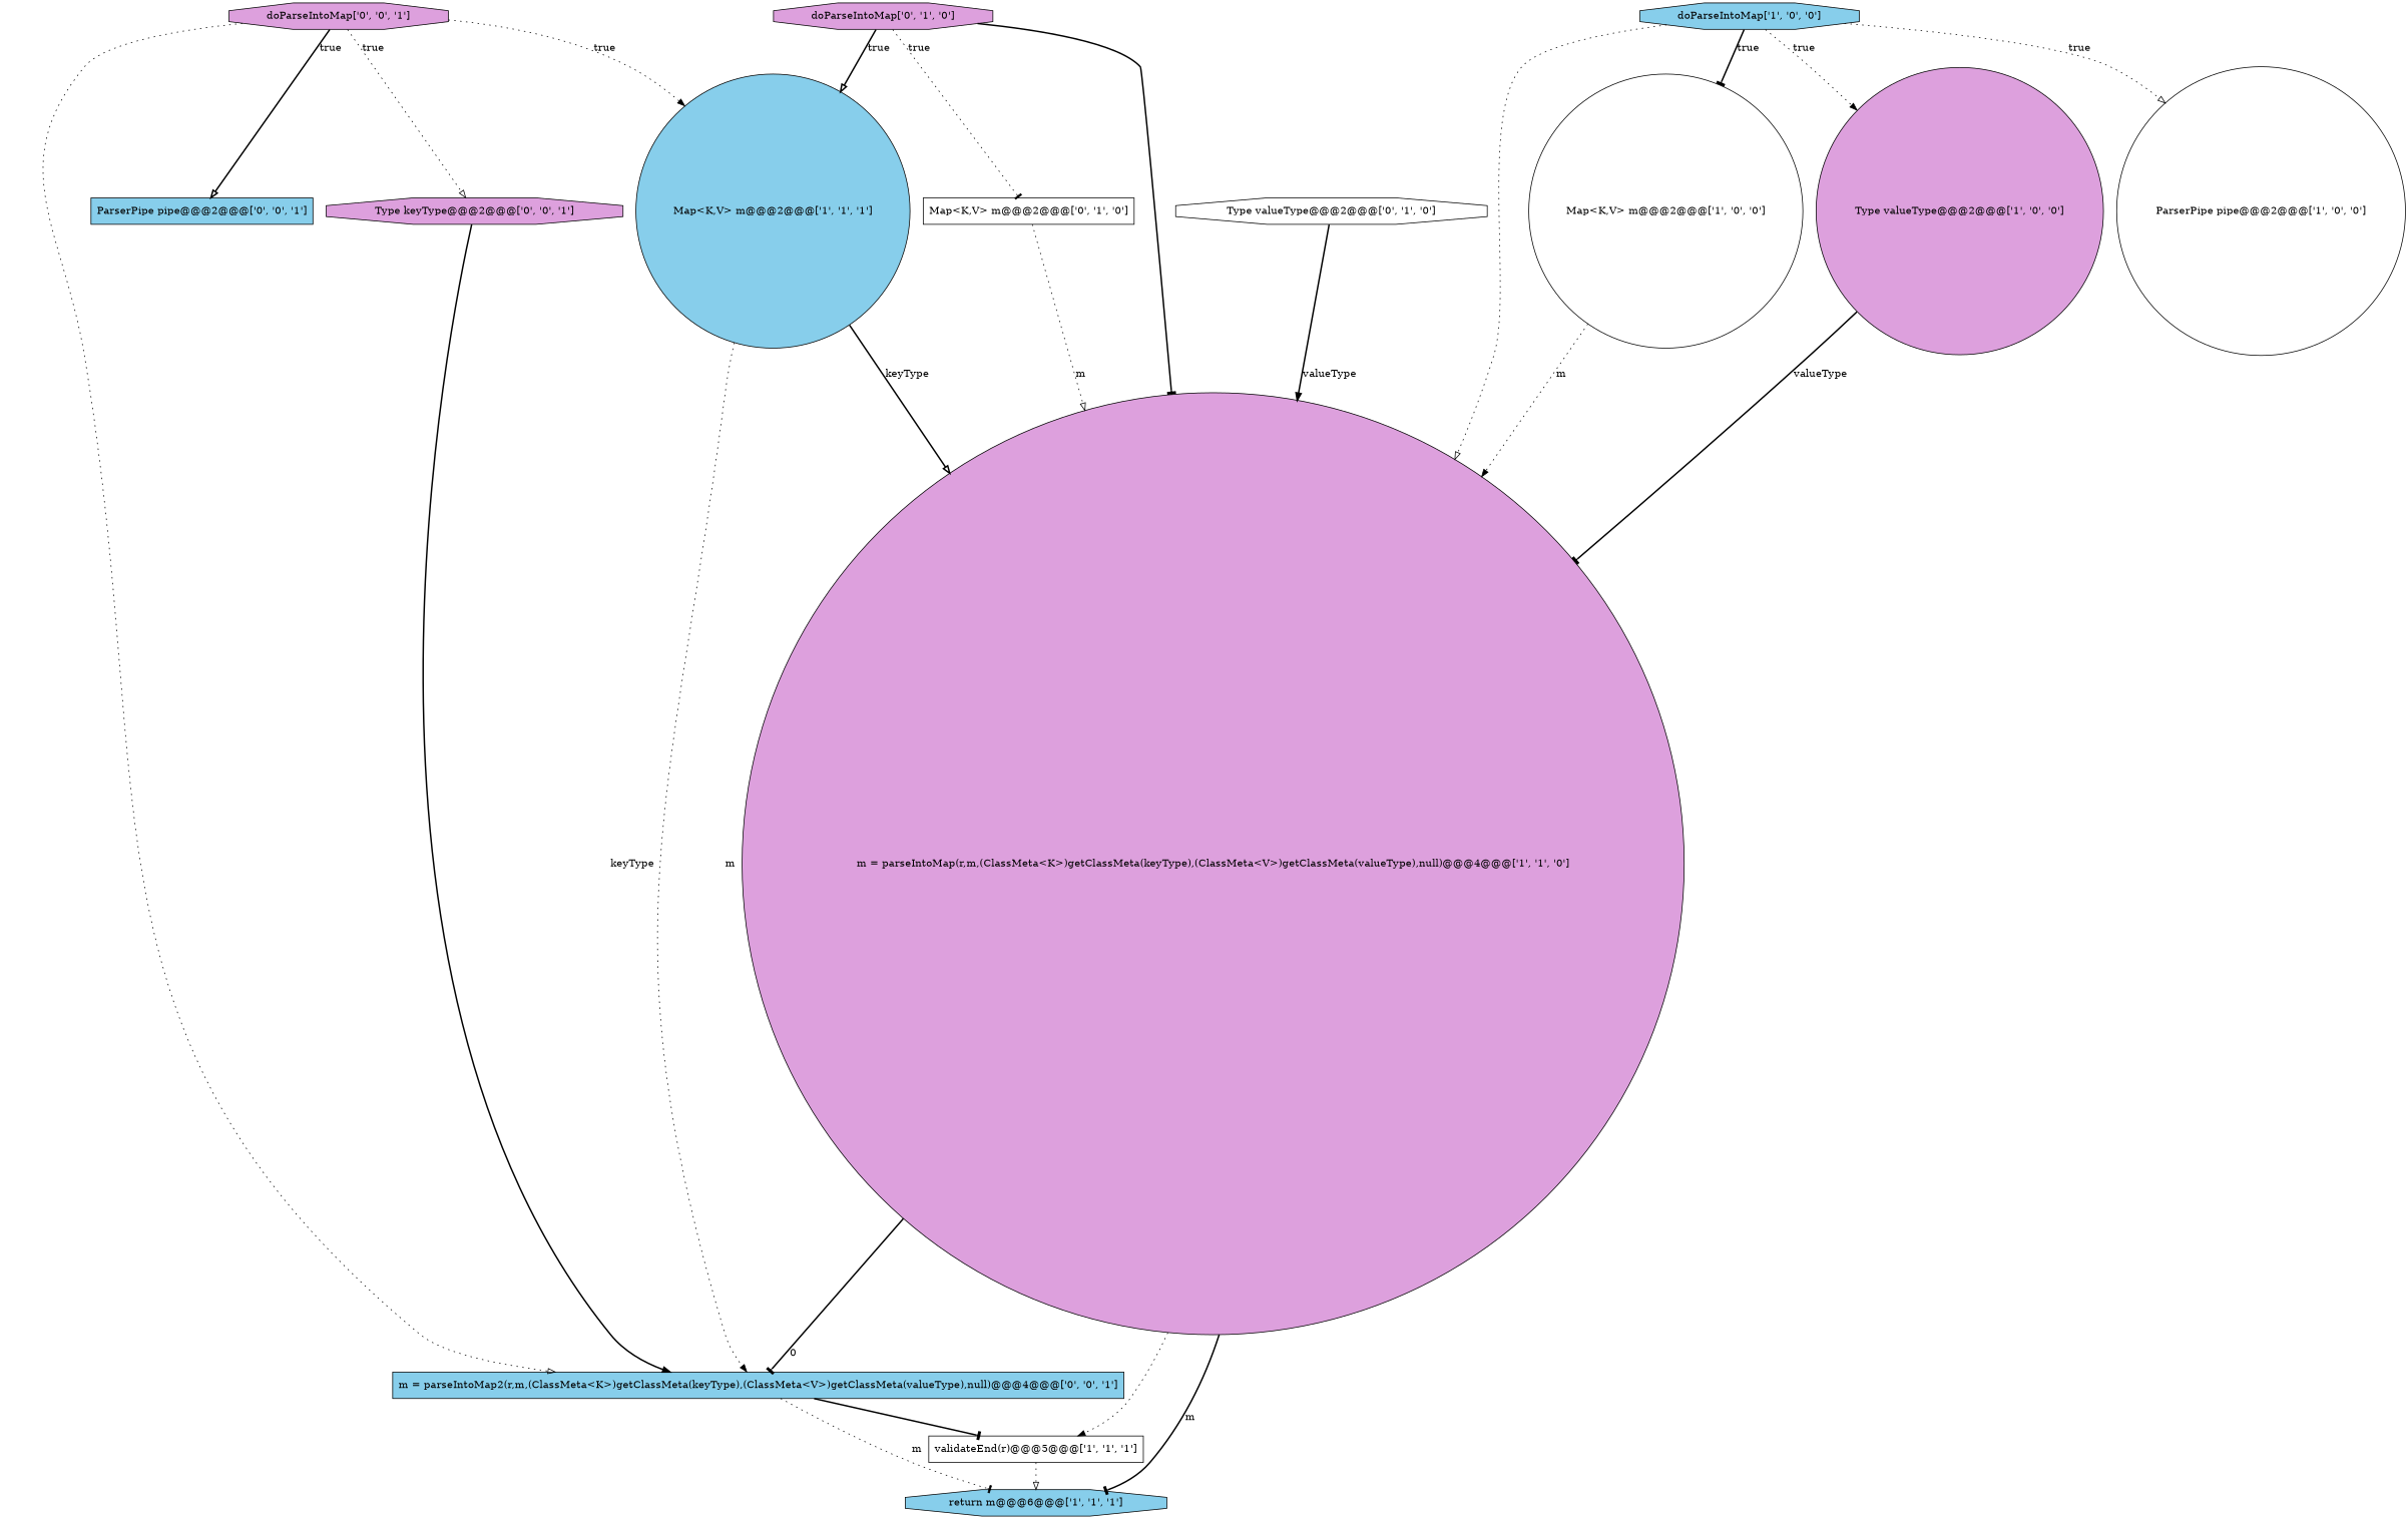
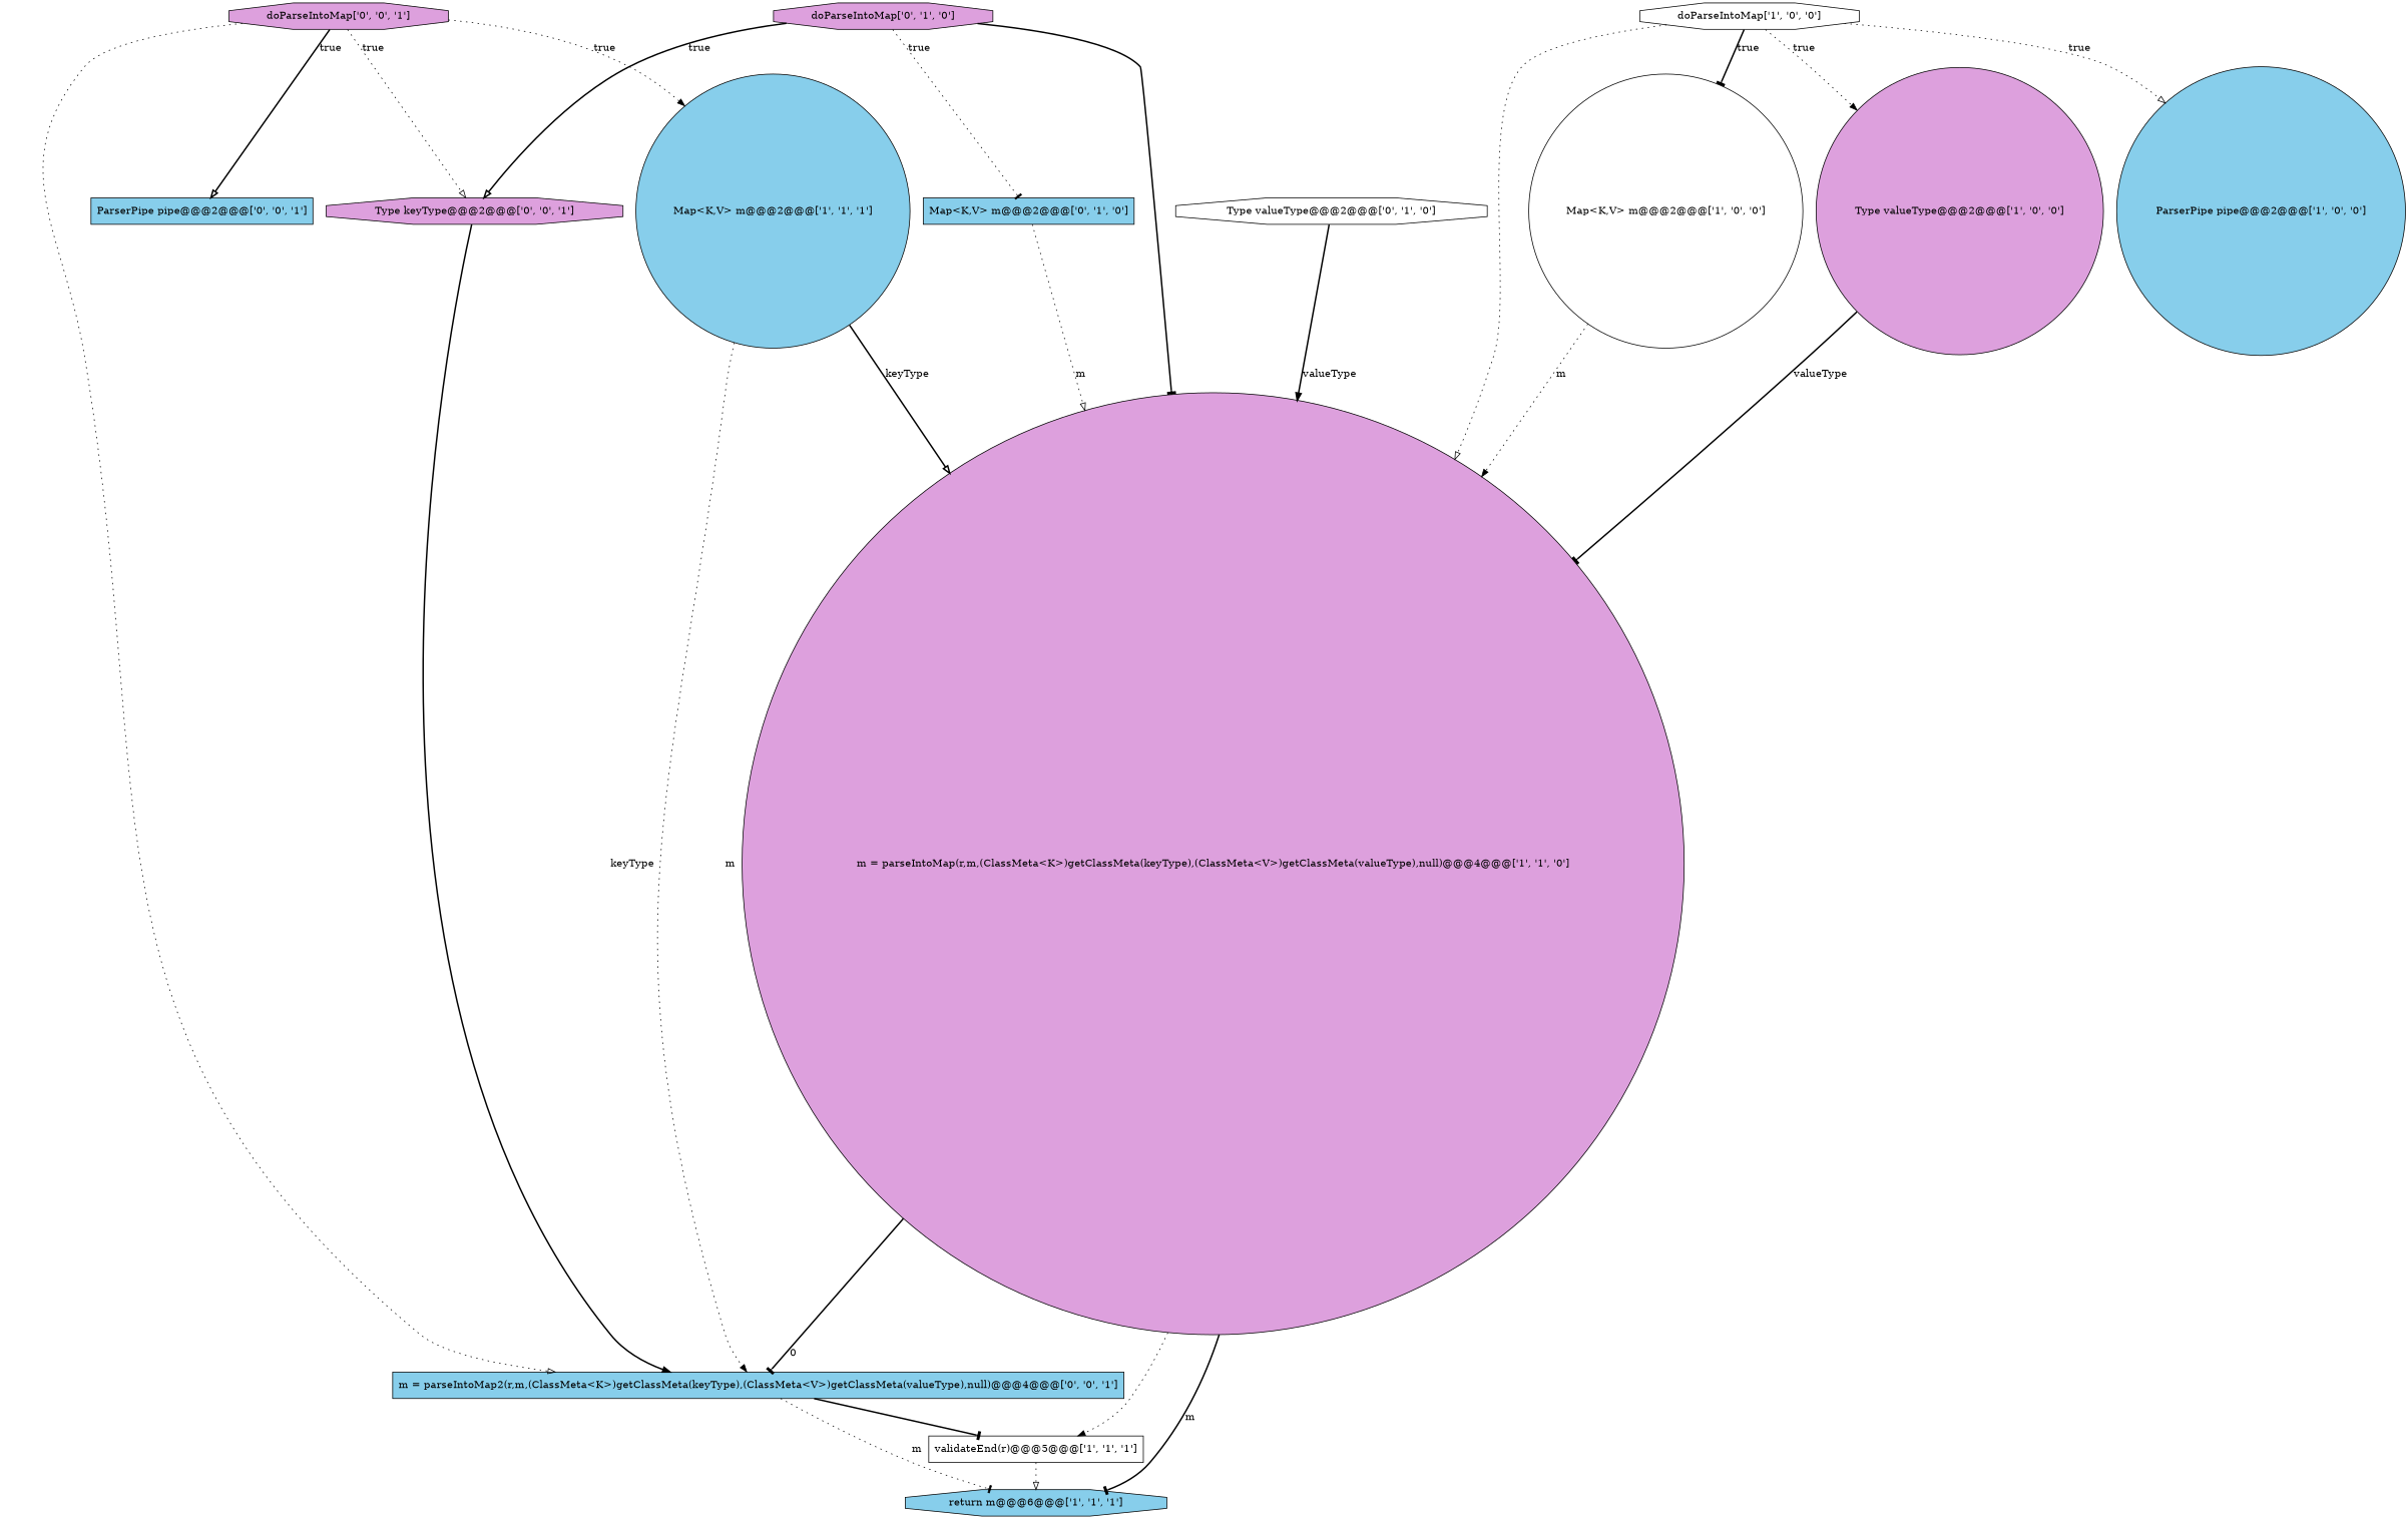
  digraph {
    node [fillcolor=skyblue shape=octagon style=filled]
    edge [arrowhead=onormal style=dotted]
    n1 [fillcolor=plum label="doParseIntoMap['0', '1', '0']"]
    n2 [fillcolor=plum label="m = parseIntoMap(r,m,(ClassMeta<K>)getClassMeta(keyType),(ClassMeta<V>)getClassMeta(valueType),null)@@@4@@@['1', '1', '0']" shape=circle]
-   n3 [fillcolor=white label="Map<K,V> m@@@2@@@['0', '1', '0']" shape=box]
+   n3 [label="Map<K,V> m@@@2@@@['0', '1', '0']" shape=box]
    n4 [label="Map<K,V> m@@@2@@@['1', '1', '1']" shape=circle]
    n5 [fillcolor=white label="validateEnd(r)@@@5@@@['1', '1', '1']" shape=box]
    n6 [label="m = parseIntoMap2(r,m,(ClassMeta<K>)getClassMeta(keyType),(ClassMeta<V>)getClassMeta(valueType),null)@@@4@@@['0', '0', '1']" shape=box]
    n7 [label="return m@@@6@@@['1', '1', '1']"]
    n8 [fillcolor=white label="Type valueType@@@2@@@['0', '1', '0']"]
-   n9 [label="doParseIntoMap['1', '0', '0']"]
-   n10 [fillcolor=white label="ParserPipe pipe@@@2@@@['1', '0', '0']" shape=circle]
+   n9 [fillcolor=white label="doParseIntoMap['1', '0', '0']"]
+   n10 [label="ParserPipe pipe@@@2@@@['1', '0', '0']" shape=circle]
    n11 [fillcolor=white label="Map<K,V> m@@@2@@@['1', '0', '0']" shape=circle]
    n12 [fillcolor=plum label="Type valueType@@@2@@@['1', '0', '0']" shape=circle]
    n13 [fillcolor=plum label="Type keyType@@@2@@@['0', '0', '1']"]
    n14 [fillcolor=plum label="doParseIntoMap['0', '0', '1']"]
    n15 [label="ParserPipe pipe@@@2@@@['0', '0', '1']" shape=box]
    n1 -> n2 [arrowhead=tee style=bold]
    n1 -> n3 [arrowhead=tee label=true]
-   n1 -> n4 [label=true style=bold]
+   n1 -> n13 [label=true style=bold]
    n2 -> n5 [arrowhead=normal]
    n2 -> n6 [arrowhead=tee label=0 style=bold]
    n2 -> n7 [arrowhead=tee label=m style=bold]
    n3 -> n2 [label=m]
    n4 -> n2 [label=keyType style=bold]
    n4 -> n6 [arrowhead=normal label=m]
    n5 -> n7
    n6 -> n5 [arrowhead=tee style=bold]
    n6 -> n7 [arrowhead=tee label=m]
    n8 -> n2 [arrowhead=normal label=valueType style=bold]
    n9 -> n2
    n9 -> n10 [label=true]
    n9 -> n11 [arrowhead=tee label=true style=bold]
    n9 -> n12 [arrowhead=normal label=true]
    n11 -> n2 [arrowhead=normal label=m]
    n12 -> n2 [arrowhead=tee label=valueType style=bold]
    n13 -> n6 [arrowhead=normal label=keyType style=bold]
    n14 -> n4 [arrowhead=normal label=true]
    n14 -> n6
    n14 -> n13 [label=true]
    n14 -> n15 [label=true style=bold]
  }
